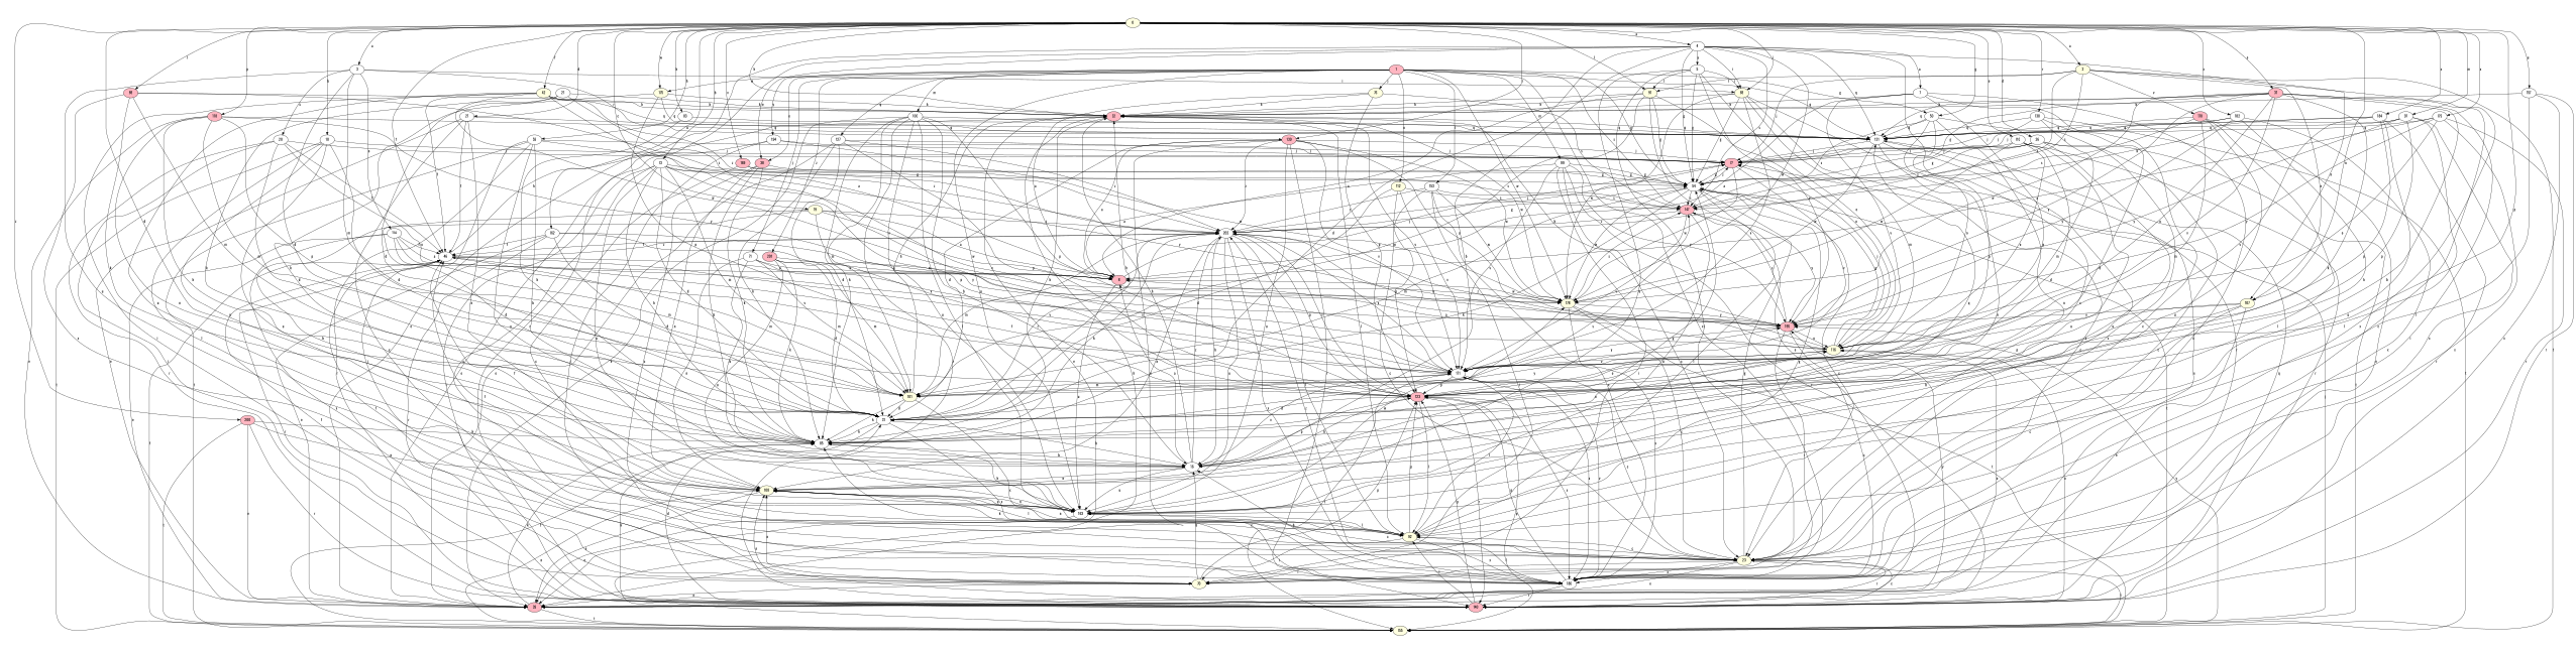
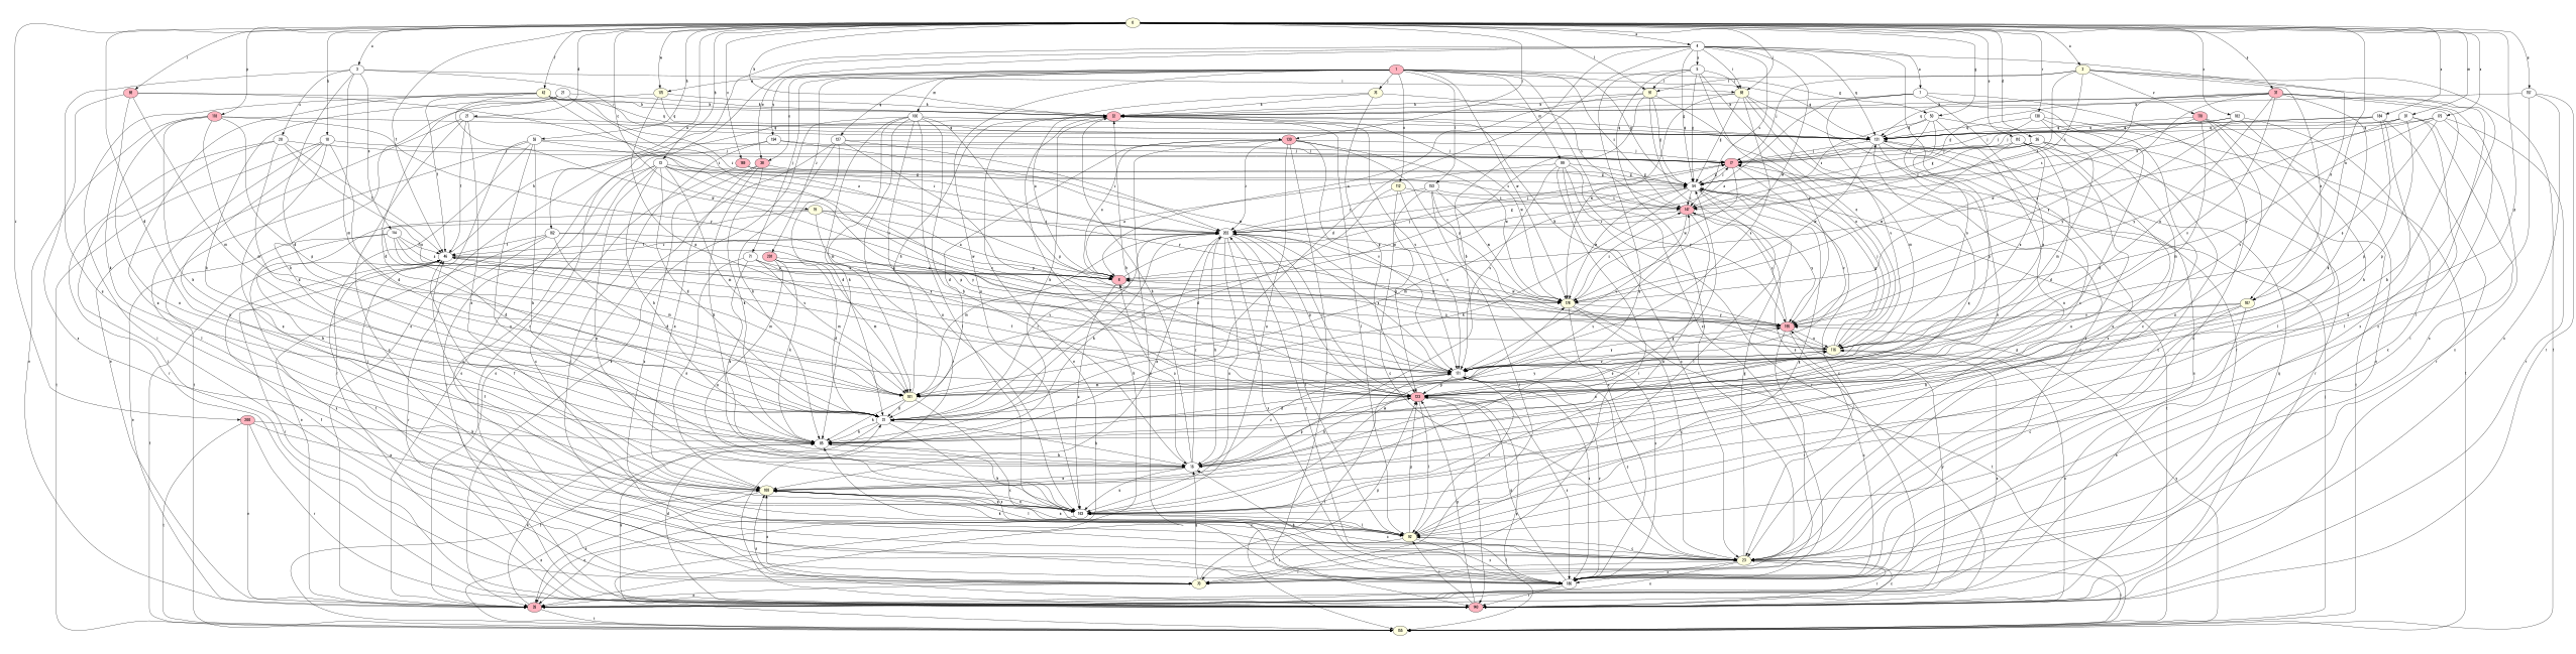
  strict digraph {
    fontname=Oswald
    node [fillcolor=white fontname=Oswald style=filled]
    edge [fontname=Oswald]
    0 [fillcolor=lightyellow]
    2 [fillcolor=lightyellow]
    3
    4
    10
    13
    19 [fillcolor=lightyellow]
    26
    27
    31
    37 [fillcolor=lightpink]
    42 [fillcolor=lightyellow]
    46
    50
    59
    62 [fillcolor=lightpink]
    69 [fillcolor=lightyellow]
-   83
    89 [fillcolor=lightpink]
    91 [fillcolor=lightyellow]
    97
    107 [fillcolor=lightyellow]
    110
    118 [fillcolor=lightpink]
    123 [fillcolor=lightpink]
    138
    139 [fillcolor=lightpink]
    157
    162
    169 [fillcolor=lightpink]
    175 [fillcolor=lightyellow]
    179
    182
    184
    200 [fillcolor=lightpink]
    147 [fillcolor=lightpink]
    186
    77 [fillcolor=lightpink]
    155 [fillcolor=lightyellow]
    170 [fillcolor=lightpink]
    202
    163
    20
    101 [fillcolor=lightyellow]
    114
    38 [fillcolor=lightpink]
    54
    131
    178 [fillcolor=lightyellow]
    5
    7
    16
    23 [fillcolor=lightyellow]
    39 [fillcolor=lightpink]
    140 [fillcolor=lightpink]
    92 [fillcolor=lightyellow]
    108 [fillcolor=lightyellow]
    195 [fillcolor=lightpink]
    171
    85
    8 [fillcolor=lightpink]
    70 [fillcolor=lightyellow]
    116 [fillcolor=lightyellow]
    1 [fillcolor=lightpink]
    71
    76 [fillcolor=lightyellow]
    99
    100
    112 [fillcolor=lightyellow]
    127
    153
    194
    201 [fillcolor=lightpink]
    21
    0 -> 2 [label=a]
    0 -> 3 [label=a]
    0 -> 4 [label=a]
    0 -> 10 [label=b]
    0 -> 13 [label=b]
    0 -> 19 [label=c]
    0 -> 26 [label=d]
    0 -> 27 [label=d]
    0 -> 31 [label=d]
    0 -> 37 [label=e]
    0 -> 42 [label=f]
    0 -> 46 [label=f]
    0 -> 50 [label=g]
    0 -> 59 [label=h]
    0 -> 62 [label=h]
    0 -> 69 [label=i]
-   0 -> 83 [label=k]
    0 -> 89 [label=l]
    0 -> 91 [label=l]
    0 -> 97 [label=m]
    0 -> 107 [label=n]
    0 -> 110 [label=o]
    0 -> 118 [label=p]
    0 -> 123 [label=p]
    0 -> 138 [label=r]
    0 -> 139 [label=r]
    0 -> 157 [label=u]
    0 -> 162 [label=u]
    0 -> 169 [label=v]
    0 -> 175 [label=w]
    0 -> 179 [label=x]
    0 -> 182 [label=x]
    0 -> 184 [label=x]
    0 -> 200 [label=z]
    2 -> 91 [label=l]
    2 -> 107 [label=n]
    2 -> 147 [label=s]
    2 -> 186 [label=x]
    2 -> 77 [label=j]
    2 -> 155 [label=t]
    2 -> 170 [label=v]
    2 -> 202 [label=z]
    3 -> 31 [label=d]
    3 -> 69 [label=i]
    3 -> 139 [label=r]
    3 -> 163 [label=u]
    3 -> 20 [label=c]
    3 -> 101 [label=m]
    3 -> 114 [label=o]
    4 -> 31 [label=d]
    4 -> 69 [label=i]
    4 -> 107 [label=n]
    4 -> 147 [label=s]
    4 -> 38 [label=e]
    4 -> 54 [label=g]
    4 -> 131 [label=q]
    4 -> 178 [label=w]
    4 -> 5 [label=a]
    4 -> 7 [label=a]
    4 -> 16 [label=b]
    4 -> 23 [label=c]
    4 -> 39 [label=e]
    4 -> 140 [label=r]
    10 -> 31 [label=d]
    10 -> 77 [label=j]
    10 -> 155 [label=t]
    10 -> 163 [label=u]
    10 -> 92 [label=l]
    10 -> 108 [label=n]
    13 -> 31 [label=d]
    13 -> 123 [label=p]
    13 -> 163 [label=u]
    13 -> 101 [label=m]
    13 -> 54 [label=g]
    13 -> 23 [label=c]
    13 -> 140 [label=r]
    13 -> 195 [label=y]
    13 -> 171 [label=v]
    13 -> 85 [label=k]
    19 -> 31 [label=d]
    19 -> 202 [label=z]
    19 -> 178 [label=w]
    19 -> 16 [label=b]
    19 -> 171 [label=v]
    19 -> 8 [label=a]
    26 -> 147 [label=s]
    26 -> 77 [label=j]
    26 -> 155 [label=t]
    26 -> 163 [label=u]
    26 -> 54 [label=g]
    26 -> 23 [label=c]
    27 -> 46 [label=f]
    27 -> 186 [label=x]
    27 -> 131 [label=q]
    27 -> 39 [label=e]
    27 -> 108 [label=n]
    31 -> 62 [label=h]
    31 -> 186 [label=x]
    31 -> 155 [label=t]
    31 -> 202 [label=z]
    31 -> 16 [label=b]
    31 -> 195 [label=y]
    31 -> 85 [label=k]
    37 -> 62 [label=h]
    37 -> 54 [label=g]
    37 -> 131 [label=q]
    37 -> 178 [label=w]
    37 -> 16 [label=b]
    37 -> 23 [label=c]
    37 -> 195 [label=y]
    37 -> 171 [label=v]
    37 -> 85 [label=k]
    37 -> 70 [label=i]
    37 -> 116 [label=o]
    42 -> 46 [label=f]
    42 -> 62 [label=h]
    42 -> 202 [label=z]
    42 -> 163 [label=u]
    42 -> 131 [label=q]
    42 -> 178 [label=w]
    42 -> 8 [label=a]
    42 -> 70 [label=i]
    46 -> 62 [label=h]
    46 -> 202 [label=z]
    46 -> 101 [label=m]
    46 -> 140 [label=r]
    46 -> 171 [label=v]
    46 -> 8 [label=a]
    50 -> 123 [label=p]
    50 -> 147 [label=s]
    50 -> 131 [label=q]
    50 -> 23 [label=c]
    50 -> 108 [label=n]
    50 -> 116 [label=o]
    59 -> 77 [label=j]
    59 -> 155 [label=t]
    59 -> 202 [label=z]
    59 -> 163 [label=u]
    59 -> 16 [label=b]
    59 -> 140 [label=r]
    59 -> 70 [label=i]
    62 -> 131 [label=q]
    62 -> 178 [label=w]
    62 -> 39 [label=e]
    62 -> 92 [label=l]
    62 -> 171 [label=v]
    62 -> 85 [label=k]
    69 -> 62 [label=h]
    69 -> 186 [label=x]
    69 -> 101 [label=m]
    69 -> 54 [label=g]
    69 -> 178 [label=w]
    69 -> 140 [label=r]
    69 -> 171 [label=v]
-   83 -> 131 [label=q]
-   83 -> 85 [label=k]
    89 -> 62 [label=h]
    89 -> 186 [label=x]
    89 -> 202 [label=z]
    89 -> 101 [label=m]
    89 -> 85 [label=k]
    91 -> 62 [label=h]
    91 -> 101 [label=m]
    91 -> 54 [label=g]
    91 -> 39 [label=e]
    91 -> 8 [label=a]
    91 -> 116 [label=o]
    97 -> 123 [label=p]
    97 -> 54 [label=k]
    97 -> 131 [label=q]
    97 -> 23 [label=c]
    97 -> 92 [label=l]
    97 -> 195 [label=y]
    107 -> 123 [label=p]
    107 -> 16 [label=b]
    107 -> 23 [label=c]
    107 -> 39 [label=e]
    107 -> 195 [label=y]
    110 -> 31 [label=d]
    110 -> 77 [label=j]
    110 -> 163 [label=u]
    110 -> 178 [label=w]
    110 -> 140 [label=r]
    110 -> 116 [label=o]
    118 -> 123 [label=p]
    118 -> 101 [label=m]
    118 -> 131 [label=q]
    118 -> 39 [label=e]
    118 -> 108 [label=n]
    118 -> 195 [label=y]
    118 -> 85 [label=k]
    123 -> 31 [label=d]
    123 -> 46 [label=f]
    123 -> 186 [label=x]
    123 -> 202 [label=z]
    123 -> 16 [label=b]
    123 -> 140 [label=r]
    123 -> 92 [label=l]
    123 -> 116 [label=o]
    138 -> 31 [label=d]
    138 -> 77 [label=j]
    138 -> 155 [label=t]
    138 -> 101 [label=m]
    138 -> 131 [label=q]
    139 -> 31 [label=d]
    139 -> 77 [label=j]
    139 -> 202 [label=z]
    139 -> 163 [label=u]
    139 -> 178 [label=w]
    139 -> 39 [label=e]
    139 -> 140 [label=r]
    139 -> 195 [label=y]
    139 -> 171 [label=v]
    139 -> 8 [label=a]
    157 -> 62 [label=h]
    157 -> 186 [label=x]
    157 -> 140 [label=r]
    157 -> 92 [label=l]
    162 -> 31 [label=d]
    162 -> 46 [label=f]
    162 -> 178 [label=w]
    162 -> 39 [label=e]
    162 -> 140 [label=r]
    162 -> 195 [label=y]
    169 -> 147 [label=s]
    169 -> 54 [label=g]
    169 -> 23 [label=c]
    175 -> 62 [label=h]
    175 -> 123 [label=p]
    175 -> 131 [label=q]
    175 -> 85 [label=k]
    179 -> 186 [label=x]
    179 -> 131 [label=q]
    179 -> 140 [label=r]
    179 -> 195 [label=y]
    179 -> 8 [label=a]
    179 -> 116 [label=o]
    182 -> 186 [label=x]
    182 -> 77 [label=j]
    182 -> 131 [label=q]
    182 -> 195 [label=y]
    182 -> 85 [label=k]
    184 -> 123 [label=p]
    184 -> 77 [label=j]
    184 -> 163 [label=u]
    184 -> 131 [label=q]
    184 -> 140 [label=r]
    184 -> 171 [label=v]
    200 -> 155 [label=t]
    200 -> 39 [label=e]
    200 -> 140 [label=r]
    200 -> 108 [label=n]
    200 -> 85 [label=k]
    147 -> 202 [label=z]
    147 -> 163 [label=u]
    147 -> 195 [label=y]
    147 -> 171 [label=v]
    186 -> 123 [label=p]
    186 -> 202 [label=z]
    186 -> 16 [label=b]
    186 -> 140 [label=r]
    186 -> 92 [label=l]
    186 -> 171 [label=v]
    186 -> 85 [label=k]
    77 -> 54 [label=g]
    77 -> 178 [label=w]
    77 -> 171 [label=v]
    155 -> 46 [label=f]
    155 -> 62 [label=h]
    155 -> 123 [label=p]
    155 -> 77 [label=j]
    155 -> 108 [label=n]
    155 -> 195 [label=y]
    170 -> 147 [label=s]
    170 -> 163 [label=u]
    170 -> 101 [label=m]
    170 -> 131 [label=q]
    170 -> 39 [label=e]
    170 -> 92 [label=l]
    202 -> 46 [label=f]
    202 -> 123 [label=p]
    202 -> 186 [label=x]
    202 -> 77 [label=j]
    202 -> 163 [label=u]
    202 -> 101 [label=m]
    202 -> 54 [label=g]
    202 -> 16 [label=b]
    202 -> 92 [label=l]
    202 -> 108 [label=n]
    202 -> 171 [label=v]
    202 -> 85 [label=k]
    202 -> 116 [label=o]
    163 -> 178 [label=w]
    163 -> 23 [label=c]
    163 -> 39 [label=e]
    163 -> 92 [label=l]
    163 -> 108 [label=n]
    163 -> 85 [label=k]
    20 -> 31 [label=d]
    20 -> 46 [label=f]
    20 -> 77 [label=j]
    20 -> 140 [label=r]
    20 -> 70 [label=i]
    20 -> 116 [label=o]
    101 -> 31 [label=d]
    101 -> 62 [label=h]
    101 -> 186 [label=x]
    101 -> 85 [label=k]
    114 -> 46 [label=f]
    114 -> 186 [label=x]
    114 -> 101 [label=m]
    114 -> 39 [label=e]
    114 -> 171 [label=v]
    114 -> 8 [label=a]
    38 -> 54 [label=g]
    38 -> 16 [label=b]
    38 -> 23 [label=c]
    38 -> 108 [label=n]
    38 -> 85 [label=k]
    54 -> 147 [label=s]
    54 -> 77 [label=j]
    54 -> 155 [label=t]
    54 -> 101 [label=m]
    54 -> 178 [label=w]
    54 -> 23 [label=c]
    54 -> 92 [label=l]
    54 -> 85 [label=k]
    131 -> 77 [label=j]
    131 -> 178 [label=w]
    131 -> 23 [label=c]
    131 -> 39 [label=e]
    131 -> 108 [label=n]
    178 -> 147 [label=s]
    178 -> 186 [label=x]
    178 -> 155 [label=t]
    178 -> 23 [label=c]
    178 -> 195 [label=y]
    5 -> 69 [label=i]
    5 -> 91 [label=l]
    5 -> 163 [label=u]
    5 -> 54 [label=g]
    5 -> 195 [label=y]
    5 -> 70 [label=i]
    5 -> 116 [label=o]
    7 -> 62 [label=h]
    7 -> 123 [label=p]
    7 -> 186 [label=x]
    7 -> 23 [label=c]
    7 -> 171 [label=v]
    7 -> 8 [label=a]
    16 -> 62 [label=h]
    16 -> 123 [label=p]
    16 -> 202 [label=z]
    16 -> 163 [label=u]
    16 -> 131 [label=q]
    16 -> 108 [label=n]
    16 -> 171 [label=v]
    16 -> 8 [label=a]
    23 -> 46 [label=f]
    23 -> 186 [label=x]
    23 -> 155 [label=t]
    23 -> 54 [label=g]
    23 -> 39 [label=e]
    23 -> 140 [label=r]
    23 -> 70 [label=i]
    39 -> 155 [label=t]
    39 -> 195 [label=y]
    39 -> 85 [label=k]
    39 -> 116 [label=o]
    140 -> 31 [label=d]
    140 -> 123 [label=p]
    140 -> 131 [label=q]
    140 -> 23 [label=c]
    140 -> 92 [label=l]
    140 -> 108 [label=n]
    140 -> 85 [label=k]
    140 -> 116 [label=o]
    92 -> 46 [label=f]
    92 -> 123 [label=p]
    92 -> 186 [label=x]
    92 -> 54 [label=g]
    92 -> 23 [label=c]
    92 -> 108 [label=n]
    92 -> 70 [label=i]
    108 -> 46 [label=f]
    108 -> 163 [label=u]
    108 -> 54 [label=g]
    108 -> 23 [label=c]
    108 -> 39 [label=e]
    108 -> 92 [label=l]
    195 -> 62 [label=h]
    195 -> 147 [label=s]
    195 -> 186 [label=x]
    195 -> 70 [label=i]
    195 -> 116 [label=o]
    171 -> 123 [label=p]
    171 -> 186 [label=x]
    171 -> 155 [label=t]
    171 -> 101 [label=m]
    171 -> 23 [label=c]
    171 -> 92 [label=l]
    171 -> 195 [label=y]
    85 -> 147 [label=s]
    85 -> 16 [label=b]
    85 -> 116 [label=o]
    8 -> 77 [label=j]
    8 -> 163 [label=u]
    8 -> 178 [label=w]
    70 -> 46 [label=f]
    70 -> 123 [label=p]
    70 -> 16 [label=b]
    70 -> 39 [label=e]
    70 -> 108 [label=n]
    116 -> 77 [label=j]
    116 -> 202 [label=z]
    116 -> 54 [label=g]
    116 -> 171 [label=v]
    116 -> 8 [label=a]
    1 -> 50 [label=g]
    1 -> 175 [label=w]
    1 -> 147 [label=s]
    1 -> 186 [label=x]
    1 -> 163 [label=u]
    1 -> 38 [label=e]
    1 -> 54 [label=g]
    1 -> 131 [label=q]
    1 -> 178 [label=w]
    1 -> 71 [label=j]
    1 -> 76 [label=j]
    1 -> 99 [label=m]
    1 -> 100 [label=m]
    1 -> 112 [label=o]
    1 -> 127 [label=q]
    1 -> 153 [label=t]
    1 -> 194 [label=y]
    1 -> 201 [label=z]
    71 -> 101 [label=m]
    71 -> 16 [label=b]
    71 -> 108 [label=n]
    71 -> 171 [label=v]
    71 -> 8 [label=a]
    76 -> 62 [label=h]
    76 -> 123 [label=p]
    76 -> 147 [label=s]
    76 -> 8 [label=a]
    99 -> 54 [label=g]
    99 -> 23 [label=c]
    99 -> 140 [label=r]
    99 -> 195 [label=y]
    99 -> 171 [label=v]
    99 -> 8 [label=a]
    99 -> 70 [label=i]
    100 -> 123 [label=p]
    100 -> 163 [label=u]
    100 -> 101 [label=m]
    100 -> 131 [label=q]
    100 -> 16 [label=b]
    100 -> 39 [label=e]
    100 -> 140 [label=r]
    100 -> 92 [label=l]
    100 -> 85 [label=k]
    112 -> 31 [label=d]
    112 -> 147 [label=s]
    112 -> 23 [label=c]
    112 -> 171 [label=v]
    127 -> 31 [label=d]
    127 -> 123 [label=p]
    127 -> 77 [label=j]
    127 -> 202 [label=z]
    127 -> 39 [label=e]
    127 -> 85 [label=k]
    153 -> 123 [label=p]
    153 -> 147 [label=s]
    153 -> 186 [label=x]
    153 -> 202 [label=z]
    153 -> 178 [label=w]
    153 -> 70 [label=i]
    194 -> 77 [label=j]
    194 -> 178 [label=w]
    194 -> 39 [label=e]
    194 -> 70 [label=i]
    201 -> 31 [label=d]
    201 -> 163 [label=u]
    201 -> 101 [label=m]
    201 -> 85 [label=k]
    201 -> 8 [label=a]
    21 -> 31 [label=d]
    21 -> 62 [label=h]
    21 -> 171 [label=v]
    21 -> 85 [label=k]
  }
